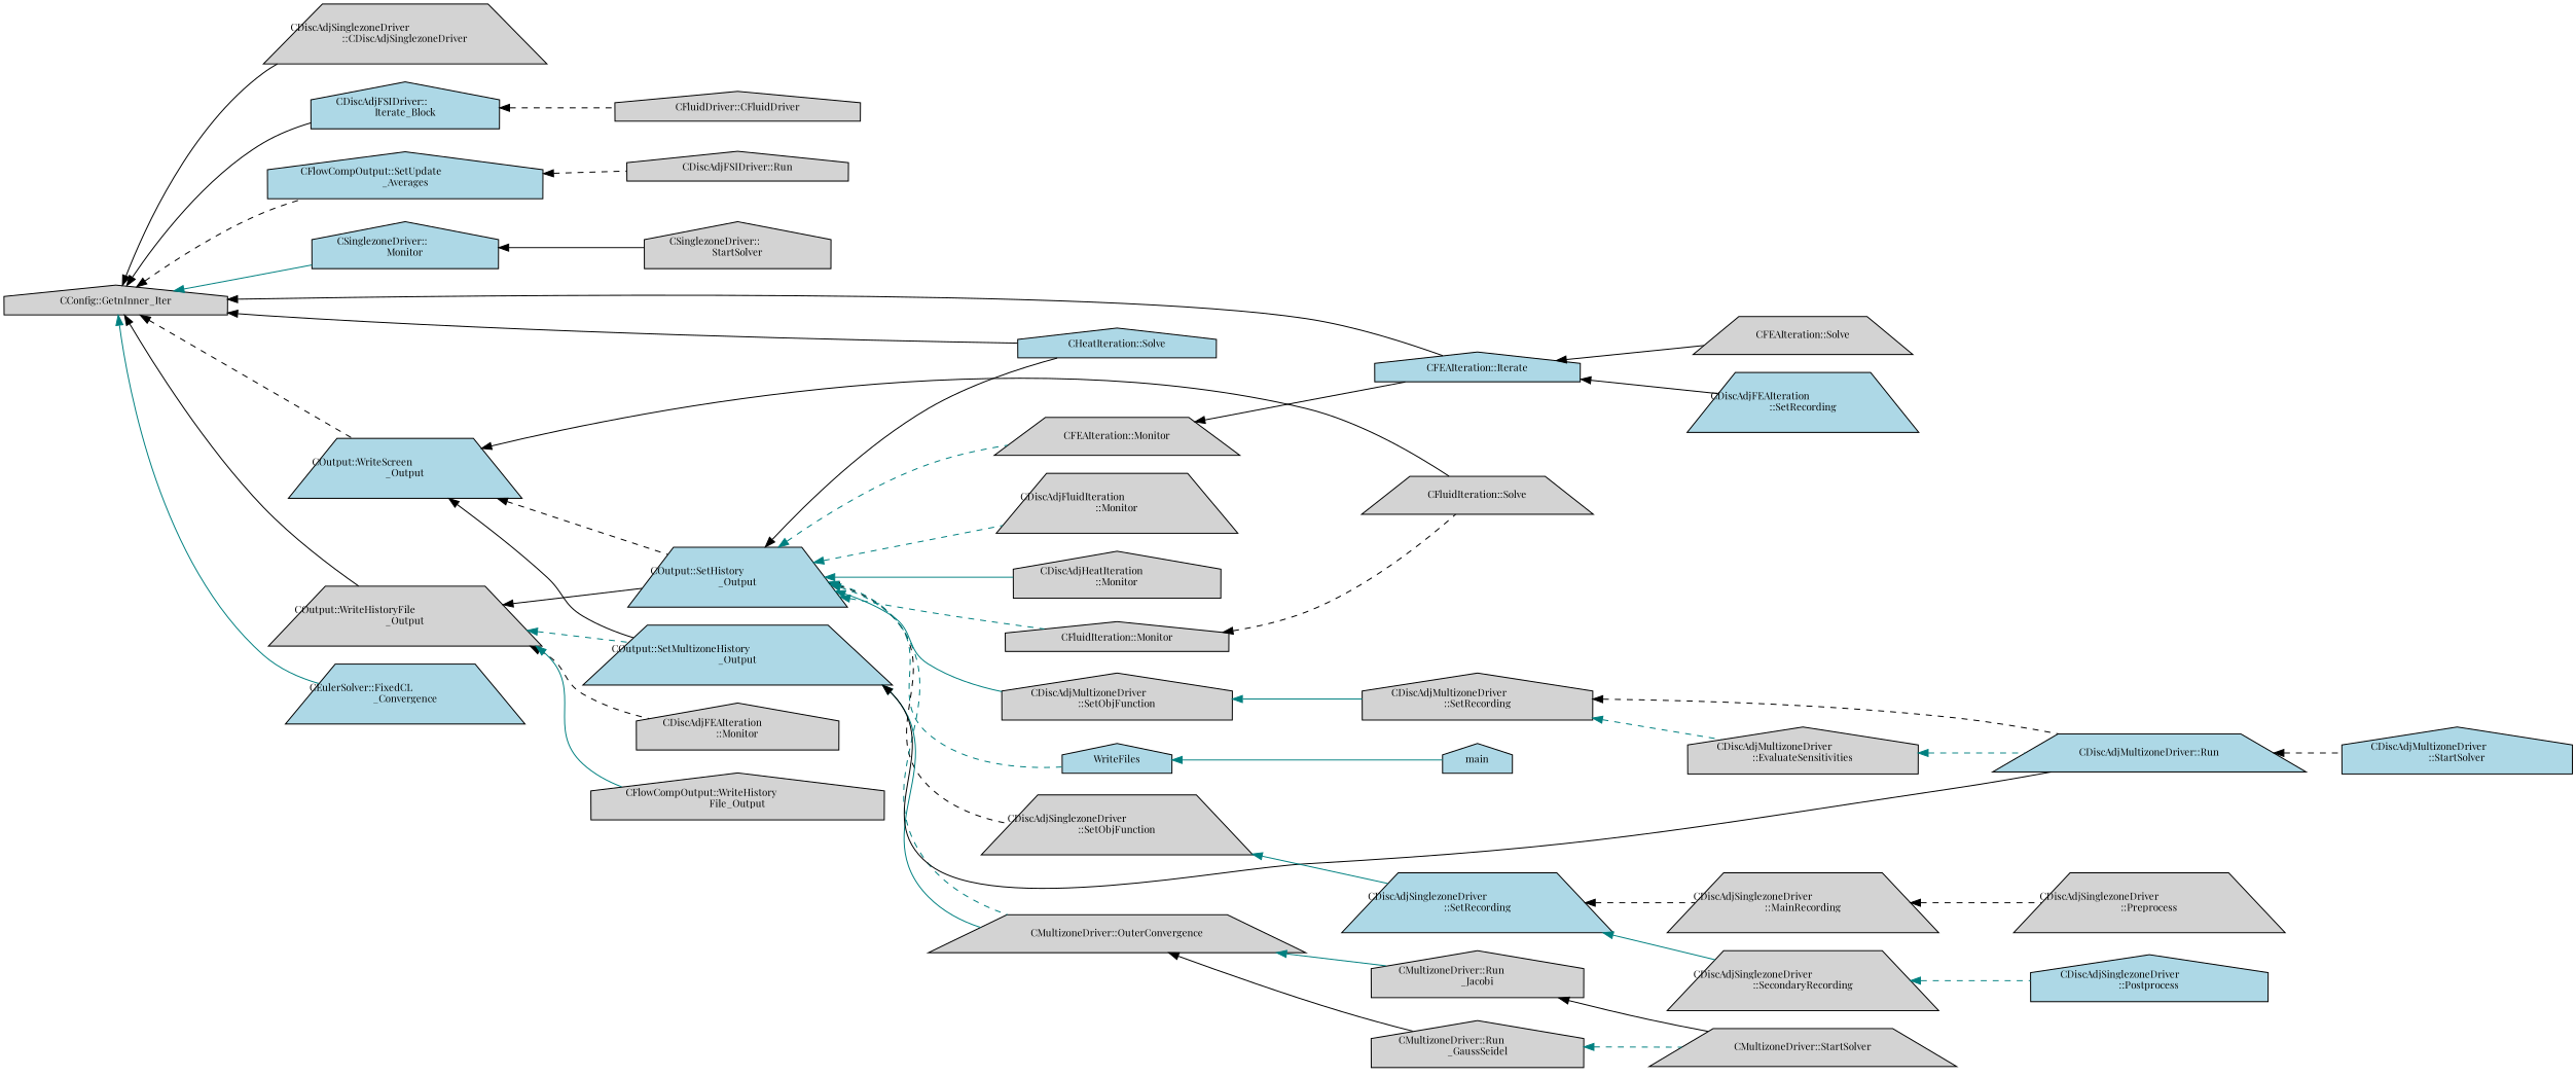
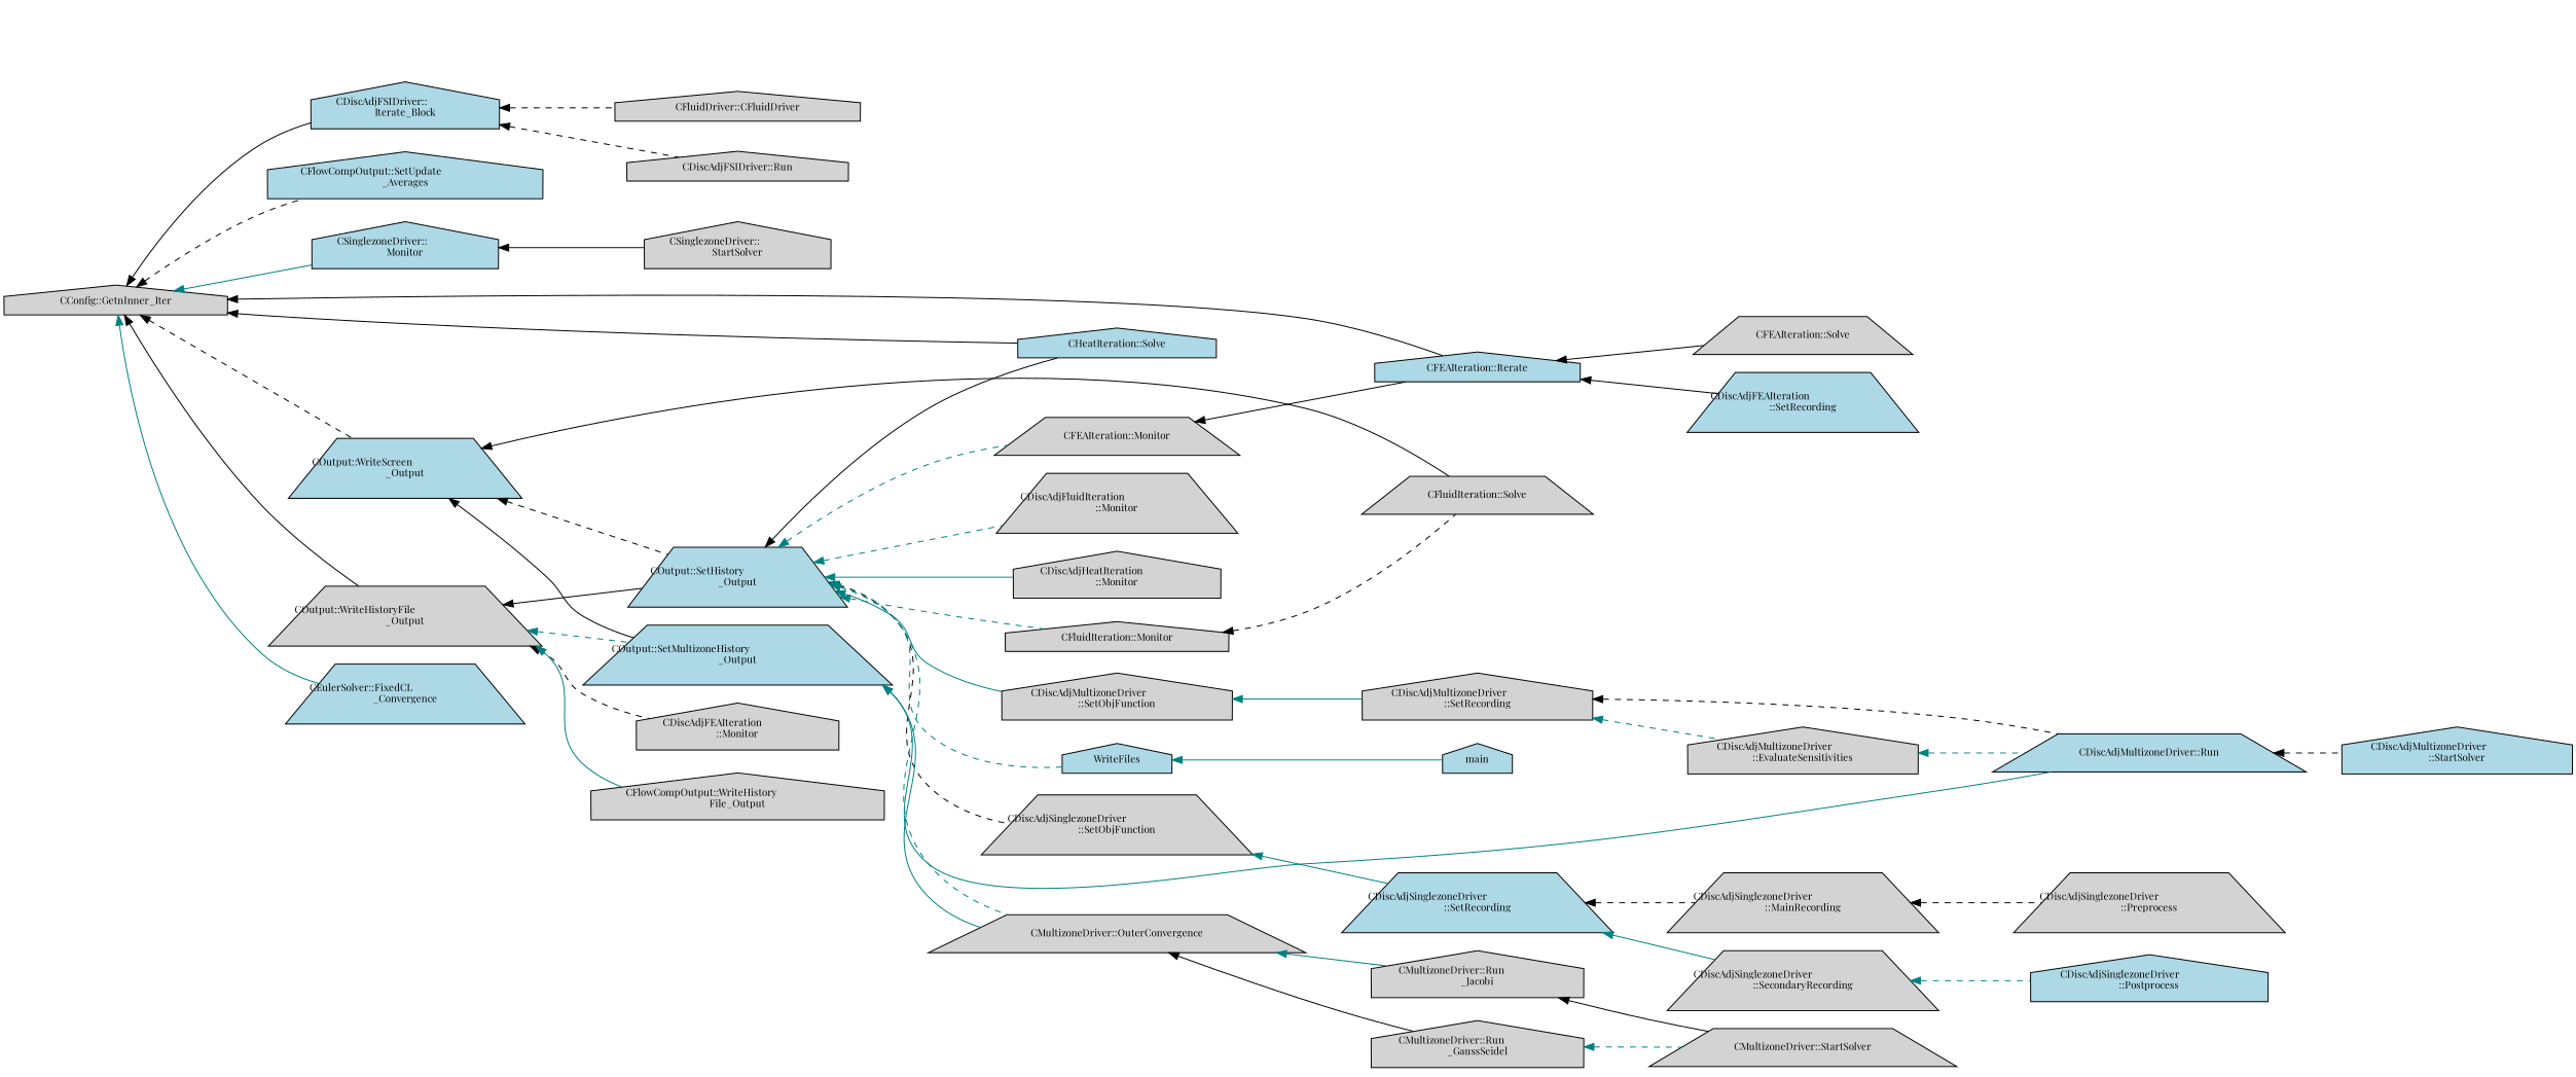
  digraph {
    fontname="Playfair Display"
    rankdir=LR
    node [color=black fillcolor=lightgrey fontname="Playfair Display" fontsize=10 shape=house style=filled]
    edge [color=black dir=back fontname="Playfair Display" fontsize=10 labelfontname=Helvetica labelfontsize=10 style=solid]
    n1 [fontcolor=black height=0.2 label="CConfig::GetnInner_Iter" width=0.4]
-   n2 [height=0.2 label="CDiscAdjSinglezoneDriver\l::CDiscAdjSinglezoneDriver" shape=trapezium width=0.4]
    n3 [fillcolor=lightblue height=0.2 label="CDiscAdjFSIDriver::\lIterate_Block" width=0.4]
    n4 [fillcolor=lightblue height=0.2 label="CSinglezoneDriver::\lMonitor" width=0.4]
    n5 [fillcolor=lightblue height=0.2 label="CHeatIteration::Solve" width=0.4]
    n6 [fillcolor=lightblue height=0.2 label="CFEAIteration::Iterate" width=0.4]
    n7 [fillcolor=lightblue height=0.2 label="CFlowCompOutput::SetUpdate\l_Averages" width=0.4]
    n8 [fillcolor=lightblue height=0.2 label="COutput::WriteScreen\l_Output" shape=trapezium width=0.4]
    n9 [height=0.2 label="COutput::WriteHistoryFile\l_Output" shape=trapezium width=0.4]
    n10 [fillcolor=lightblue height=0.2 label="CEulerSolver::FixedCL\l_Convergence" shape=trapezium width=0.4]
    n11 [height=0.2 label="CFluidDriver::CFluidDriver" width=0.4]
    n12 [height=0.2 label="CDiscAdjFSIDriver::Run" width=0.4]
    n13 [height=0.2 label="CSinglezoneDriver::\lStartSolver" width=0.4]
    n14 [height=0.2 label="CFluidIteration::Solve" shape=trapezium width=0.4]
    n15 [height=0.2 label="CFEAIteration::Solve" shape=trapezium width=0.4]
    n16 [fillcolor=lightblue height=0.2 label="CDiscAdjFEAIteration\l::SetRecording" shape=trapezium width=0.4]
    n17 [fillcolor=lightblue height=0.2 label="COutput::SetHistory\l_Output" shape=trapezium width=0.4]
    n18 [fillcolor=lightblue height=0.2 label="COutput::SetMultizoneHistory\l_Output" shape=trapezium width=0.4]
    n19 [height=0.2 label="CDiscAdjFEAIteration\l::Monitor" width=0.4]
    n20 [height=0.2 label="CFlowCompOutput::WriteHistory\lFile_Output" width=0.4]
    n21 [height=0.2 label="CDiscAdjMultizoneDriver\l::SetObjFunction" width=0.4]
    n22 [height=0.2 label="CDiscAdjSinglezoneDriver\l::SetObjFunction" shape=trapezium width=0.4]
    n23 [height=0.2 label="CMultizoneDriver::OuterConvergence" shape=trapezium width=0.4]
    n24 [height=0.2 label="CFluidIteration::Monitor" width=0.4]
    n25 [height=0.2 label="CFEAIteration::Monitor" shape=trapezium width=0.4]
    n26 [height=0.2 label="CDiscAdjFluidIteration\l::Monitor" shape=trapezium width=0.4]
    n27 [height=0.2 label="CDiscAdjHeatIteration\l::Monitor" width=0.4]
    n28 [fillcolor=lightblue height=0.2 label=WriteFiles width=0.4]
    n29 [fillcolor=lightblue height=0.2 label="CDiscAdjMultizoneDriver::Run" shape=trapezium width=0.4]
    n30 [height=0.2 label="CDiscAdjMultizoneDriver\l::SetRecording" width=0.4]
    n31 [fillcolor=lightblue height=0.2 label="CDiscAdjSinglezoneDriver\l::SetRecording" shape=trapezium width=0.4]
    n32 [height=0.2 label="CMultizoneDriver::Run\l_GaussSeidel" width=0.4]
    n33 [height=0.2 label="CMultizoneDriver::Run\l_Jacobi" width=0.4]
    n34 [fillcolor=lightblue height=0.2 label=main width=0.4]
    n35 [height=0.2 label="CDiscAdjMultizoneDriver\l::EvaluateSensitivities" width=0.4]
    n36 [fillcolor=lightblue height=0.2 label="CDiscAdjMultizoneDriver\l::StartSolver" width=0.4]
    n37 [height=0.2 label="CDiscAdjSinglezoneDriver\l::MainRecording" shape=trapezium width=0.4]
    n38 [height=0.2 label="CDiscAdjSinglezoneDriver\l::SecondaryRecording" shape=trapezium width=0.4]
    n39 [height=0.2 label="CDiscAdjSinglezoneDriver\l::Preprocess" shape=trapezium width=0.4]
    n40 [fillcolor=lightblue height=0.2 label="CDiscAdjSinglezoneDriver\l::Postprocess" width=0.4]
    n41 [height=0.2 label="CMultizoneDriver::StartSolver" shape=trapezium width=0.4]
-   n1 -> n2
    n1 -> n3
    n1 -> n4 [color=teal]
    n1 -> n5
    n1 -> n6
    n1 -> n7 [style=dashed]
    n1 -> n8 [style=dashed]
    n1 -> n9
    n1 -> n10 [color=teal]
    n3 -> n11 [style=dashed]
-   n7 -> n12 [style=dashed]
+   n3 -> n12 [style=dashed]
    n4 -> n13
    n6 -> n15
    n6 -> n16
    n8 -> n14
    n8 -> n17 [style=dashed]
    n8 -> n18
    n9 -> n17
    n9 -> n18 [color=teal style=dashed]
    n9 -> n19 [style=dashed]
    n9 -> n20 [color=teal]
    n17 -> n5
    n17 -> n21 [color=teal]
    n17 -> n22 [style=dashed]
    n17 -> n23 [color=teal style=dashed]
    n17 -> n24 [color=teal style=dashed]
    n17 -> n25 [color=teal style=dashed]
    n17 -> n26 [color=teal style=dashed]
    n17 -> n27 [color=teal]
    n17 -> n28 [color=teal style=dashed]
    n18 -> n23 [color=teal]
-   n18 -> n29
+   n18 -> n29 [color=teal]
    n21 -> n30 [color=teal]
    n22 -> n31 [color=teal]
    n23 -> n32
    n23 -> n33 [color=teal]
    n24 -> n14 [style=dashed]
    n25 -> n6
    n28 -> n34 [color=teal]
    n29 -> n36 [style=dashed]
    n30 -> n29 [style=dashed]
    n30 -> n35 [color=teal style=dashed]
    n31 -> n37 [style=dashed]
    n31 -> n38 [color=teal]
    n32 -> n41 [color=teal style=dashed]
    n33 -> n41
    n35 -> n29 [color=teal style=dashed]
    n37 -> n39 [style=dashed]
    n38 -> n40 [color=teal style=dashed]
  }
